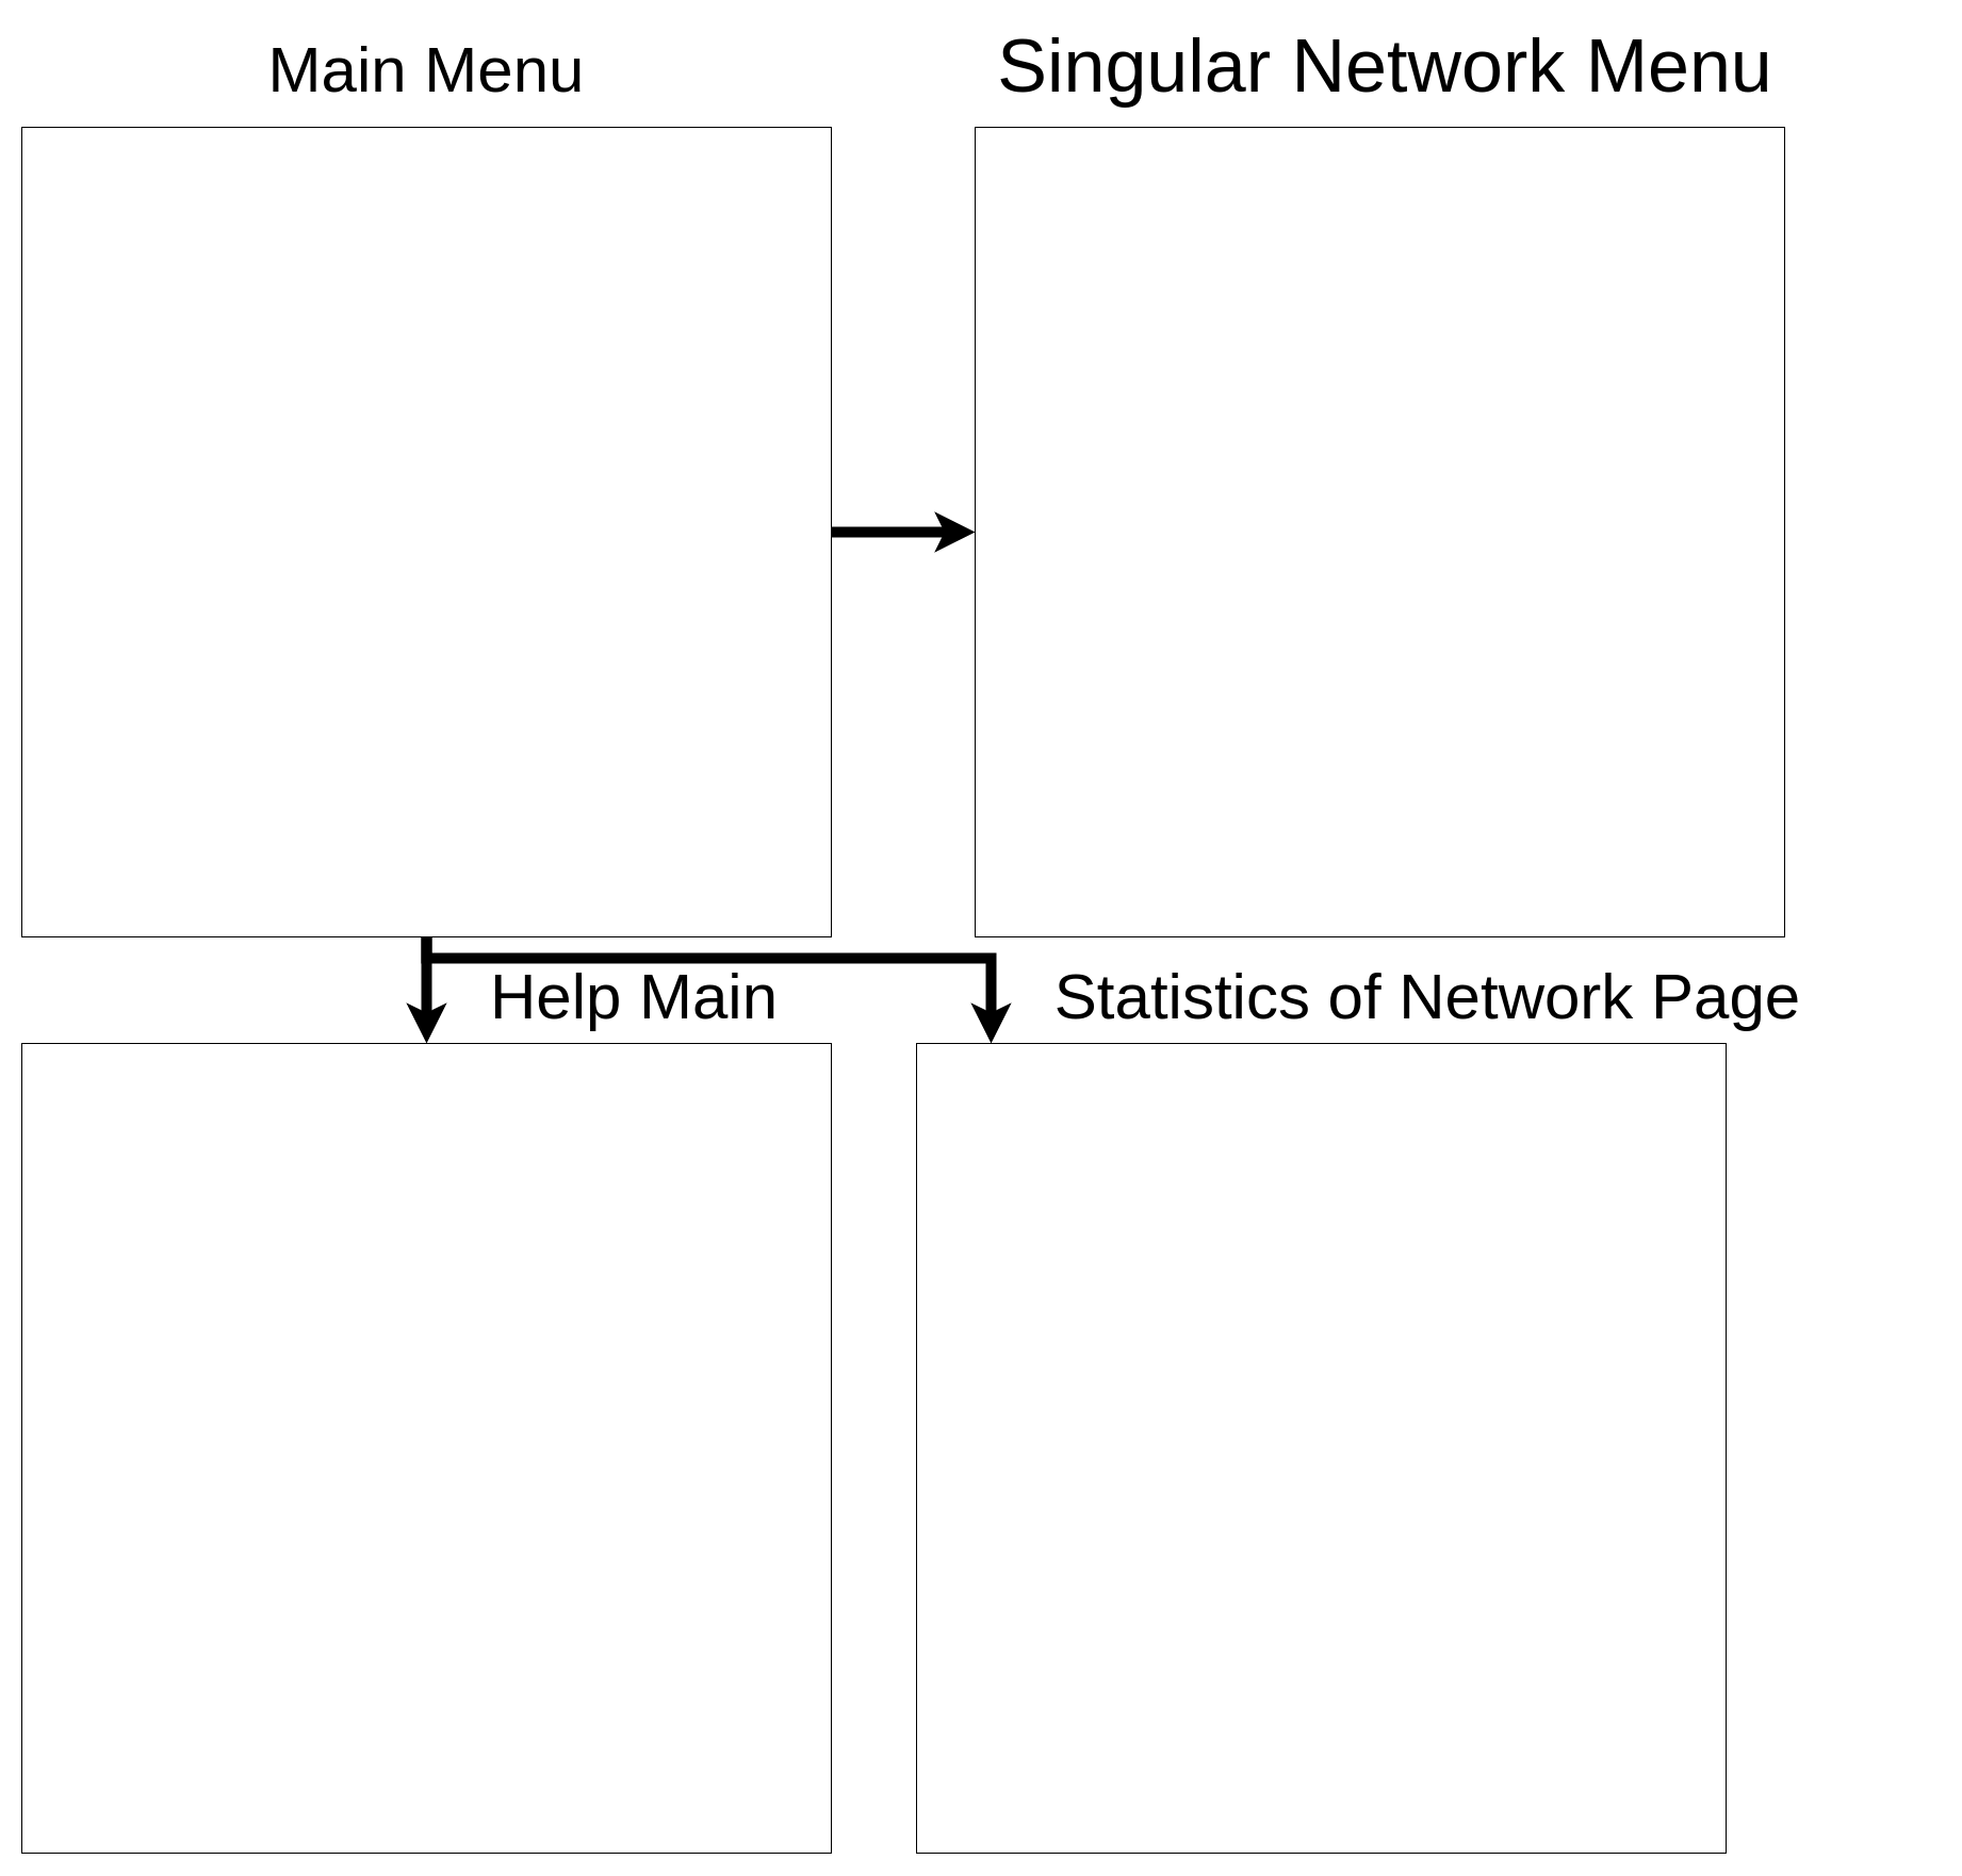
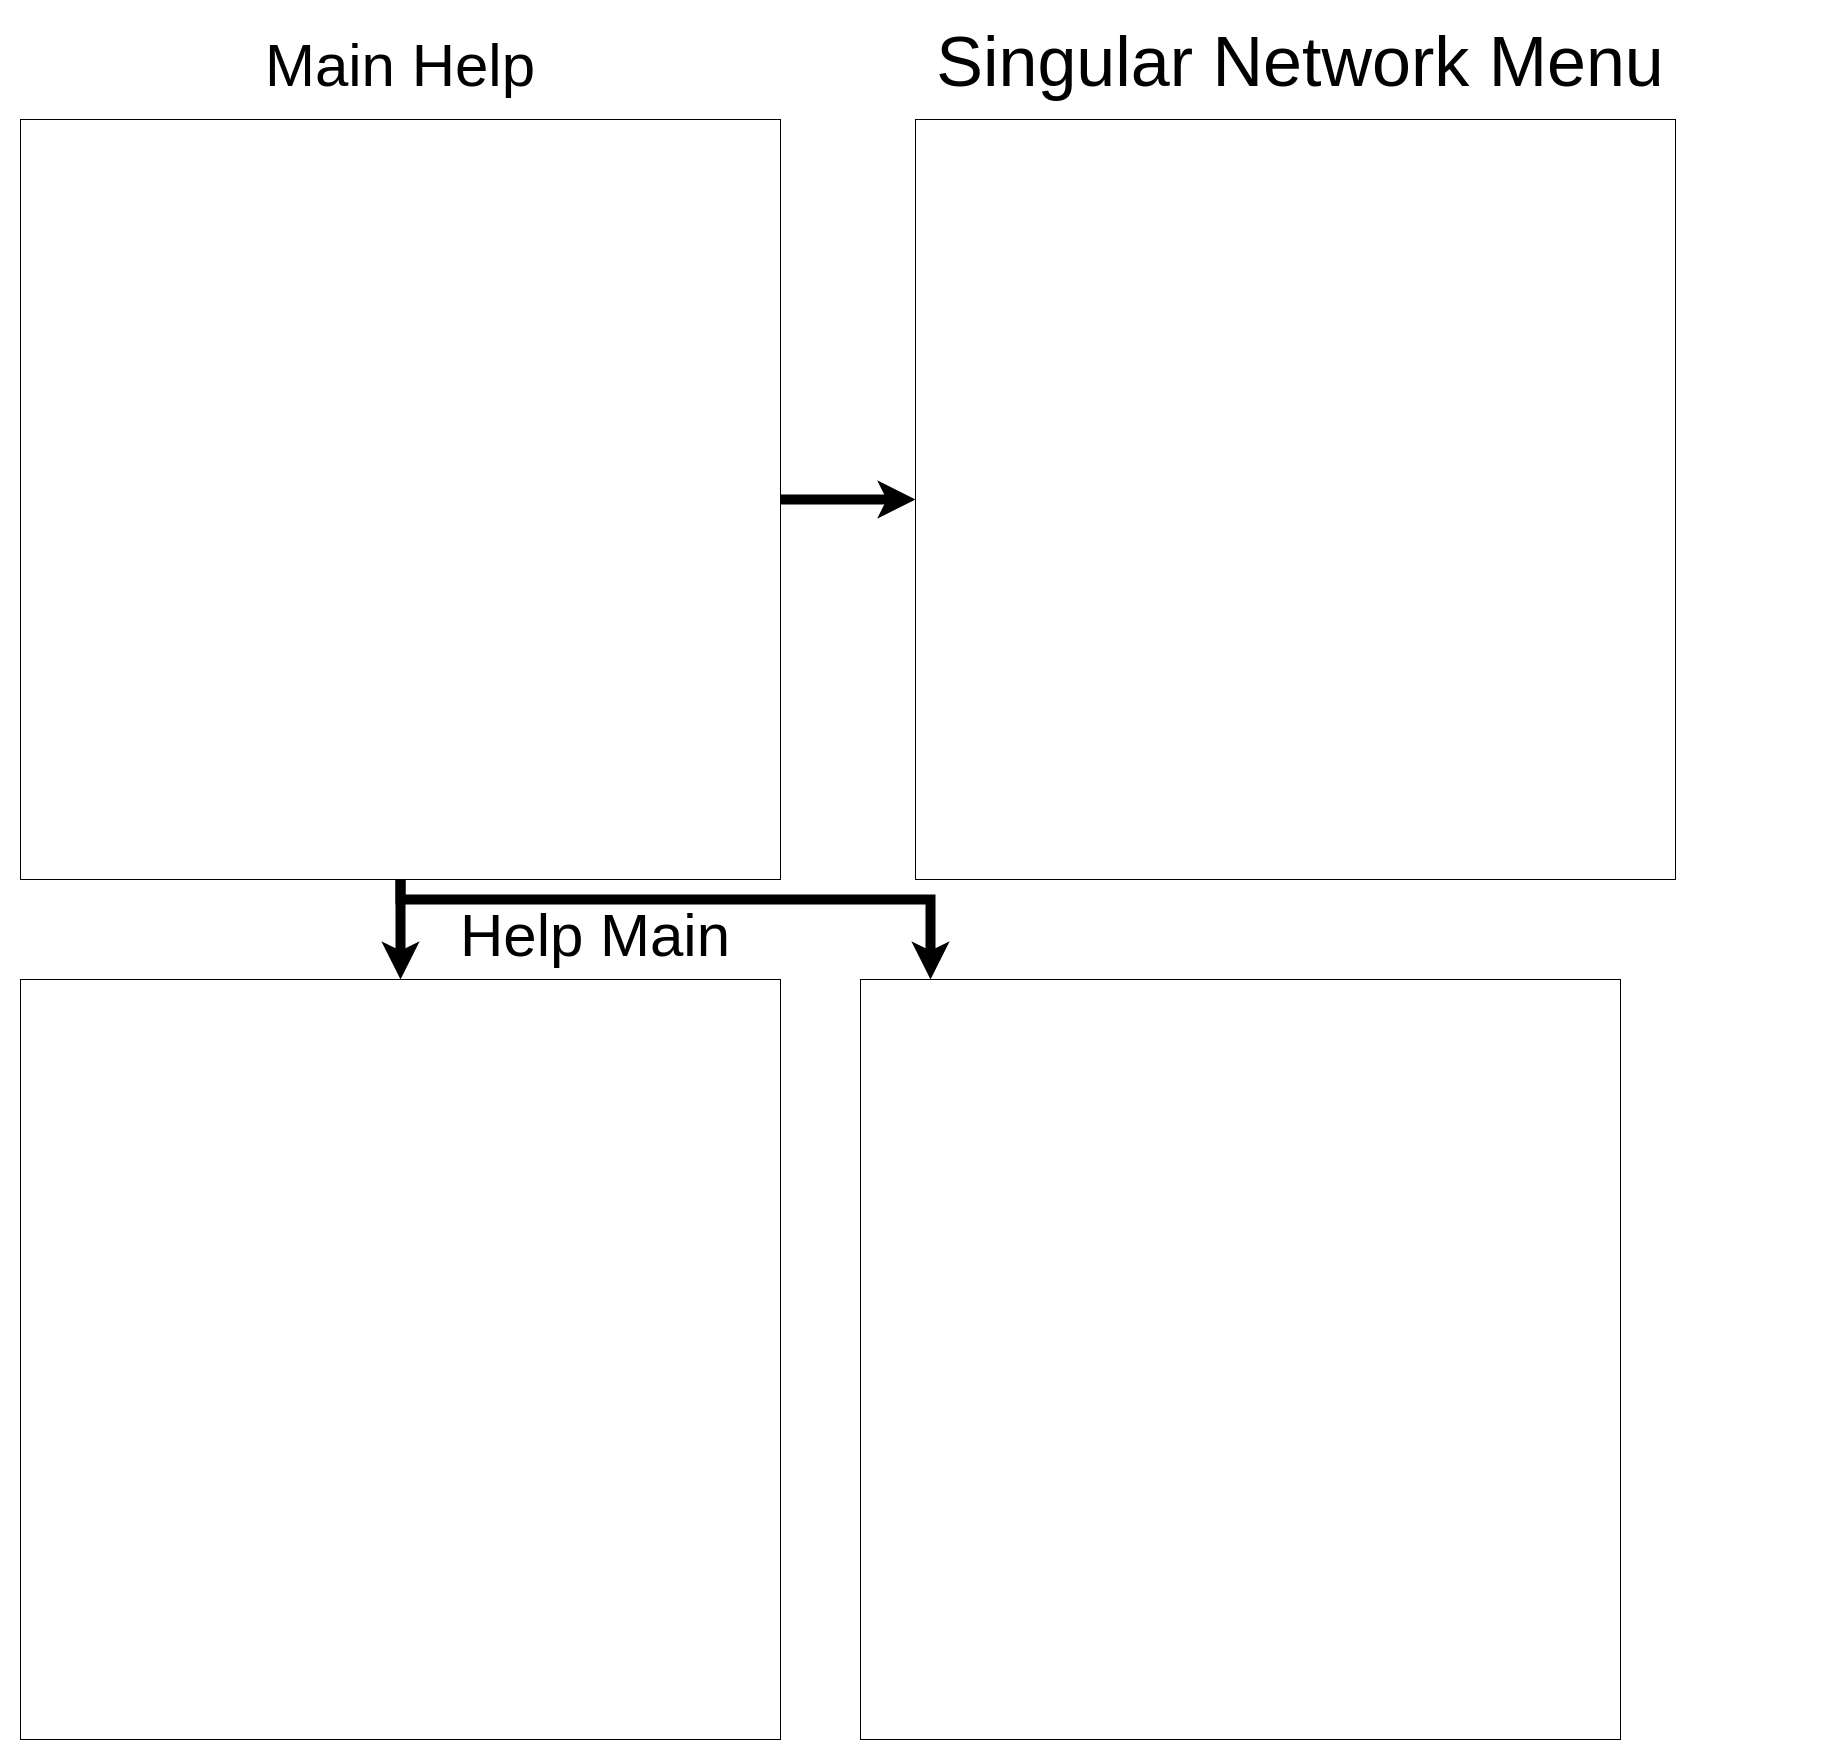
  <mxCell id="0" />
  <mxCell id="1" parent="0" />
  <mxCell id="2" style="edgeStyle=orthogonalEdgeStyle;rounded=0;orthogonalLoop=1;jettySize=auto;html=1;entryX=0;entryY=0.5;entryDx=0;entryDy=0;strokeWidth=10;" edge="1" parent="1" source="5" target="6"><mxGeometry relative="1" as="geometry" /></mxCell>
  <mxCell id="3" style="edgeStyle=orthogonalEdgeStyle;rounded=0;orthogonalLoop=1;jettySize=auto;html=1;entryX=0.5;entryY=0;entryDx=0;entryDy=0;strokeWidth=10;" edge="1" parent="1" source="5" target="7"><mxGeometry relative="1" as="geometry" /></mxCell>
  <mxCell id="4" style="edgeStyle=orthogonalEdgeStyle;rounded=0;orthogonalLoop=1;jettySize=auto;html=1;strokeWidth=10;" edge="1" parent="1" source="5" target="8"><mxGeometry relative="1" as="geometry"><Array as="points"><mxPoint x="400" y="880" /><mxPoint x="930" y="880" /></Array></mxGeometry></mxCell>
  <mxCell id="5" value="" style="whiteSpace=wrap;html=1;aspect=fixed;" parent="1" vertex="1"><mxGeometry x="20" y="100" width="760" height="760" as="geometry" /></mxCell>
  <mxCell id="6" value="" style="whiteSpace=wrap;html=1;aspect=fixed;" parent="1" vertex="1"><mxGeometry x="915" y="100" width="760" height="760" as="geometry" /></mxCell>
  <mxCell id="7" value="" style="whiteSpace=wrap;html=1;aspect=fixed;" parent="1" vertex="1"><mxGeometry x="20" y="960" width="760" height="760" as="geometry" /></mxCell>
  <mxCell id="8" value="" style="whiteSpace=wrap;html=1;aspect=fixed;" parent="1" vertex="1"><mxGeometry x="860" y="960" width="760" height="760" as="geometry" /></mxCell>
- <mxCell id="9" value="&lt;font style=&quot;font-size: 60px&quot;&gt;Main Menu&lt;/font&gt;" style="text;html=1;strokeColor=none;fillColor=none;align=center;verticalAlign=middle;whiteSpace=wrap;rounded=0;fontSize=90;" parent="1" vertex="1"><mxGeometry x="115" y="20" width="570" height="30" as="geometry" /></mxCell>
+ <mxCell id="9" value="&lt;font style=&quot;font-size: 60px&quot;&gt;Main Help&lt;/font&gt;" style="text;html=1;strokeColor=none;fillColor=none;align=center;verticalAlign=middle;whiteSpace=wrap;rounded=0;fontSize=90;" parent="1" vertex="1"><mxGeometry x="115" y="20" width="570" height="30" as="geometry" /></mxCell>
  <mxCell id="10" value="&lt;font style=&quot;font-size: 70px&quot;&gt;Singular Network Menu&lt;/font&gt;" style="text;html=1;strokeColor=none;fillColor=none;align=center;verticalAlign=middle;whiteSpace=wrap;rounded=0;fontSize=90;" parent="1" vertex="1"><mxGeometry x="895" y="20" width="810" height="30" as="geometry" /></mxCell>
- <mxCell id="11" value="&lt;font style=&quot;font-size: 60px&quot;&gt;Statistics of Network Page&lt;/font&gt;" style="text;html=1;strokeColor=none;fillColor=none;align=center;verticalAlign=middle;whiteSpace=wrap;rounded=0;fontSize=90;" parent="1" vertex="1"><mxGeometry x="860" y="890" width="960" height="30" as="geometry" /></mxCell>
  <mxCell id="12" value="&lt;font style=&quot;font-size: 60px&quot;&gt;Help Main&lt;/font&gt;" style="text;html=1;strokeColor=none;fillColor=none;align=center;verticalAlign=middle;whiteSpace=wrap;rounded=0;fontSize=90;" parent="1" vertex="1"><mxGeometry x="390" y="890" width="410" height="30" as="geometry" /></mxCell>
